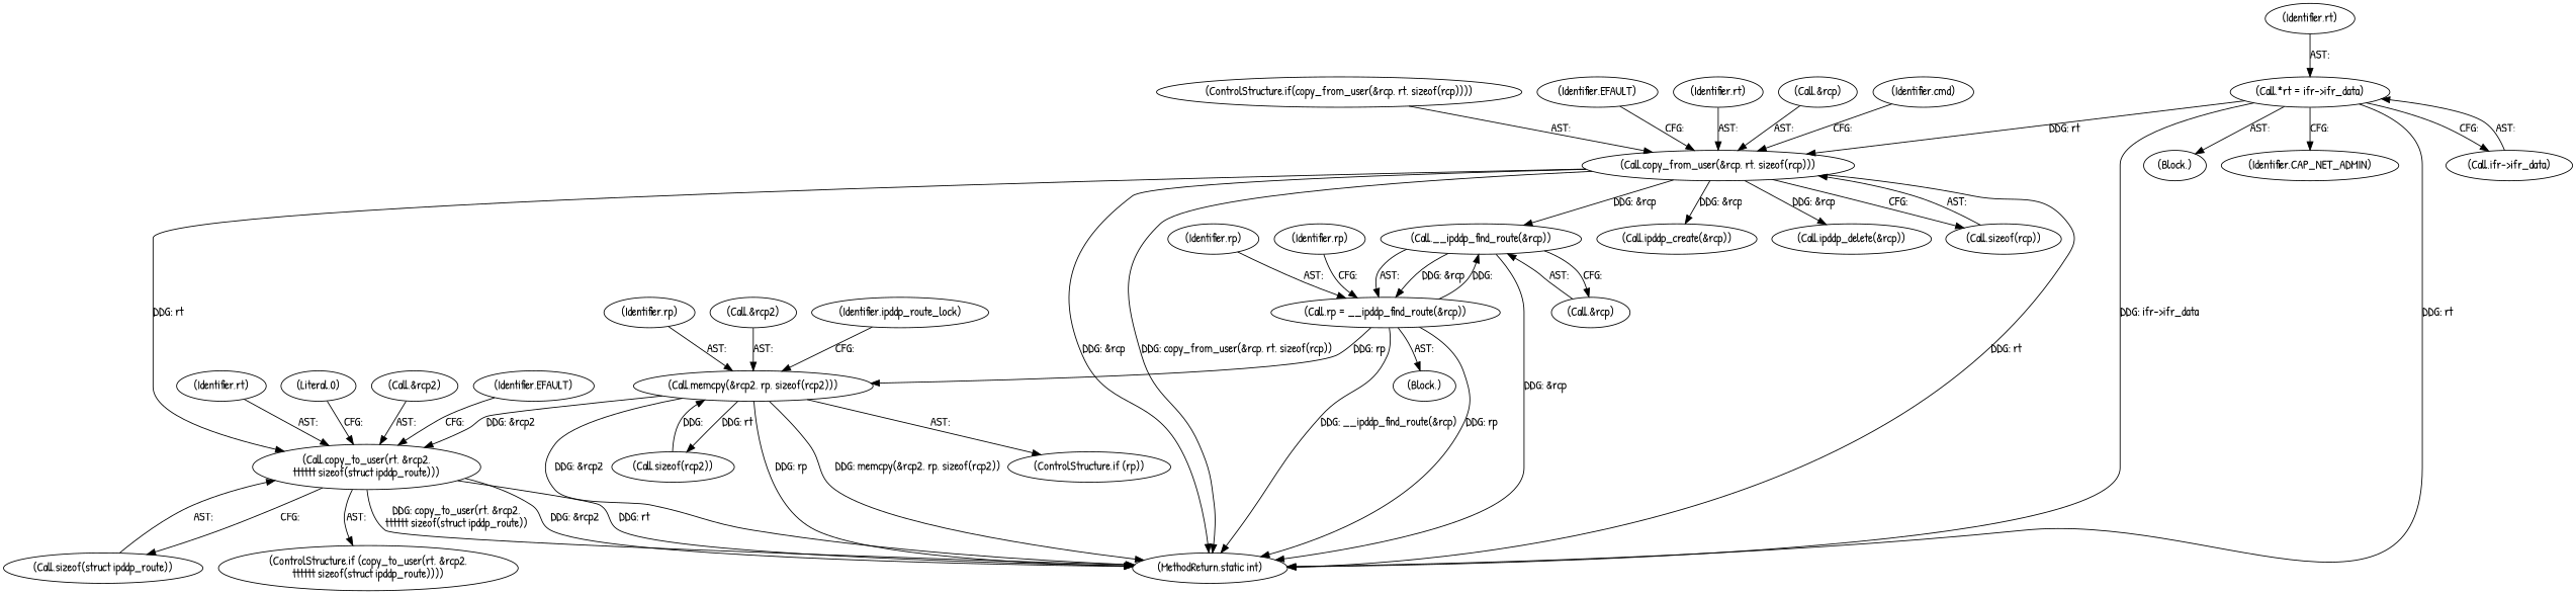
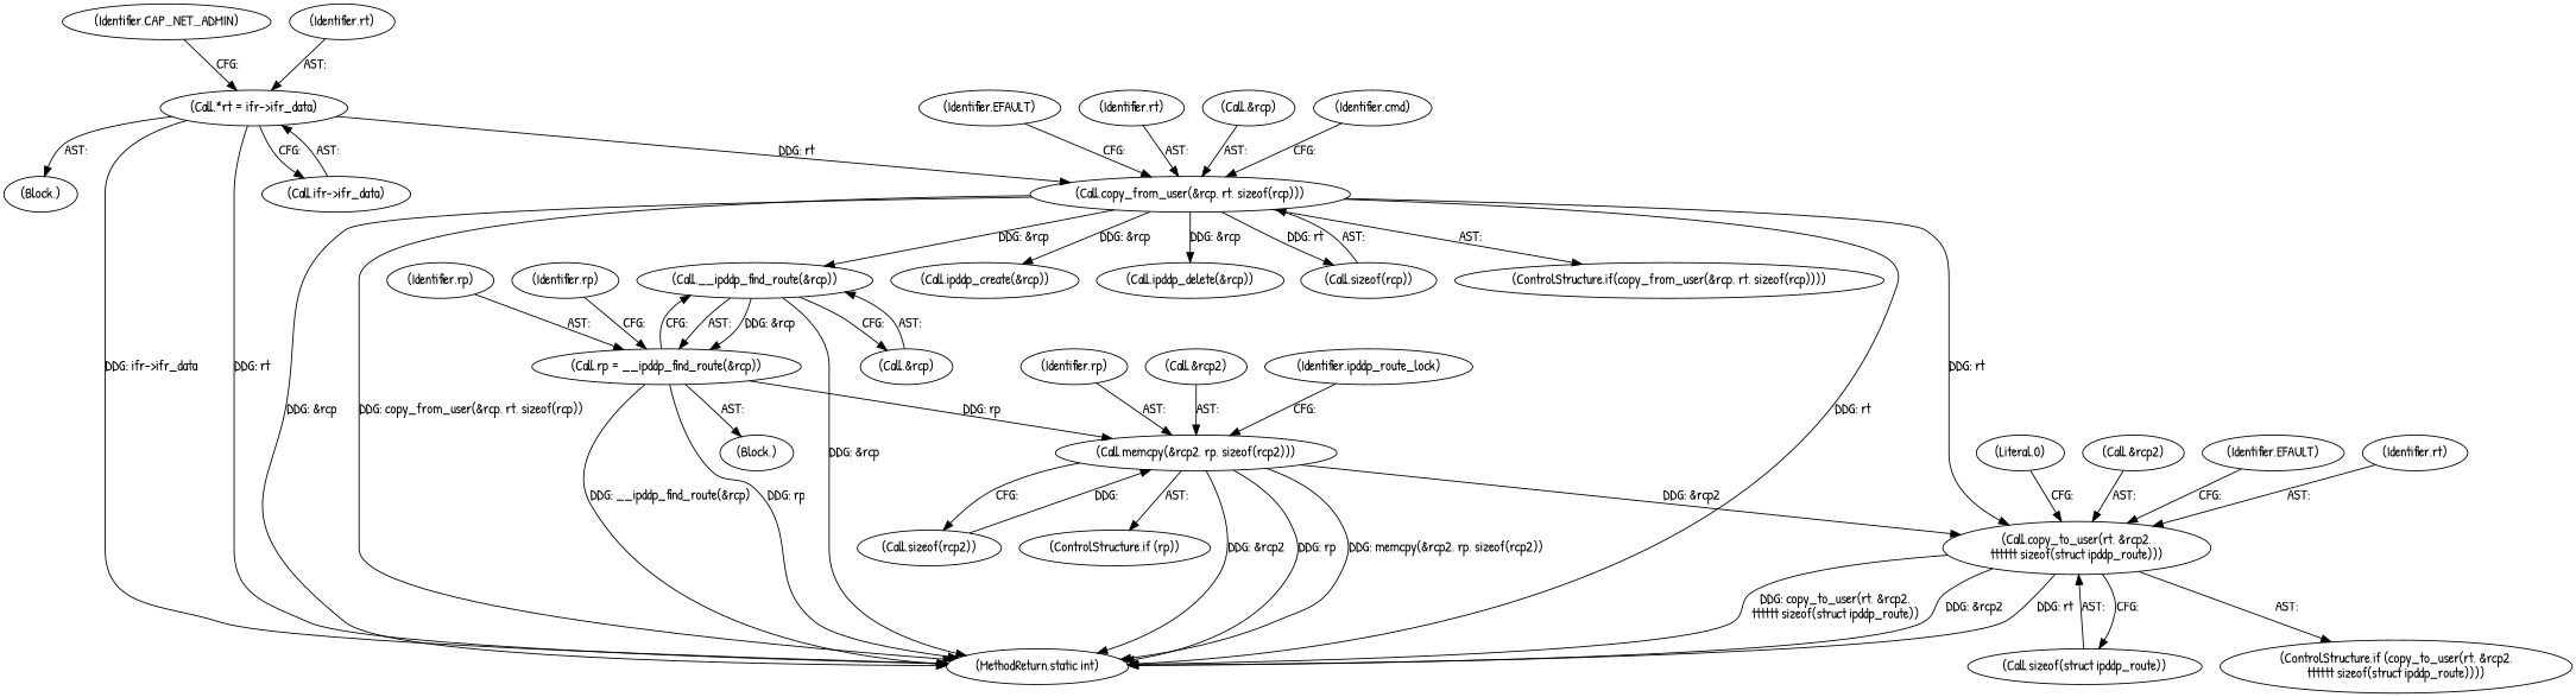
  digraph {
    fontname="Patrick Hand"
    node [fontname="Patrick Hand"]
    edge [fontname="Patrick Hand"]
    n1 [label="(Call,copy_to_user(rt, &rcp2,\n\t\t\t\t\t\t sizeof(struct ipddp_route)))"]
    n2 [label="(Call,sizeof(struct ipddp_route))"]
    n3 [label="(MethodReturn,static int)"]
    n4 [label="(ControlStructure,if (copy_to_user(rt, &rcp2,\n\t\t\t\t\t\t sizeof(struct ipddp_route))))"]
    n5 [label="(Call,copy_from_user(&rcp, rt, sizeof(rcp)))"]
    n6 [label="(Call,__ipddp_find_route(&rcp))"]
    n7 [label="(Call,ipddp_create(&rcp))"]
    n8 [label="(Call,ipddp_delete(&rcp))"]
    n9 [label="(Call,sizeof(rcp))"]
    n10 [label="(ControlStructure,if(copy_from_user(&rcp, rt, sizeof(rcp))))"]
    n11 [label="(Call,rp = __ipddp_find_route(&rcp))"]
    n12 [label="(Call,&rcp)"]
    n13 [label="(Call,*rt = ifr->ifr_data)"]
    n14 [label="(Call,ifr->ifr_data)"]
    n15 [label="(Block,)"]
    n16 [label="(Call,memcpy(&rcp2, rp, sizeof(rcp2)))"]
    n17 [label="(ControlStructure,if (rp))"]
    n18 [label="(Call,sizeof(rcp2))"]
    n19 [label="(Block,)"]
    n20 [label="(Identifier,EFAULT)"]
    n21 [label="(Identifier,CAP_NET_ADMIN)"]
    n22 [label="(Identifier,rt)"]
    n23 [label="(Call,&rcp2)"]
    n24 [label="(Identifier,rp)"]
    n25 [label="(Literal,0)"]
    n26 [label="(Call,&rcp)"]
    n27 [label="(Call,&rcp2)"]
    n28 [label="(Identifier,rp)"]
    n29 [label="(Identifier,ipddp_route_lock)"]
    n30 [label="(Identifier,rt)"]
    n31 [label="(Identifier,EFAULT)"]
    n32 [label="(Identifier,rt)"]
    n33 [label="(Identifier,cmd)"]
    n34 [label="(Identifier,rp)"]
    n1 -> n2 [label="CFG: "]
    n1 -> n3 [label="DDG: &rcp2"]
    n1 -> n3 [label="DDG: rt"]
    n1 -> n3 [label="DDG: copy_to_user(rt, &rcp2,\n\t\t\t\t\t\t sizeof(struct ipddp_route))"]
    n1 -> n4 [label="AST: "]
    n2 -> n1 [label="AST: "]
    n5 -> n1 [label="DDG: rt"]
    n5 -> n3 [label="DDG: rt"]
    n5 -> n3 [label="DDG: &rcp"]
    n5 -> n3 [label="DDG: copy_from_user(&rcp, rt, sizeof(rcp))"]
    n5 -> n6 [label="DDG: &rcp"]
    n5 -> n7 [label="DDG: &rcp"]
    n5 -> n8 [label="DDG: &rcp"]
-   n5 -> n9 [label="CFG: "]
-   n10 -> n5 [label="AST: "]
+   n5 -> n9 [label="DDG: rt"]
+   n5 -> n10 [label="AST: "]
    n6 -> n3 [label="DDG: &rcp"]
    n6 -> n11 [label="AST: "]
    n6 -> n11 [label="DDG: &rcp"]
    n6 -> n12 [label="CFG: "]
    n9 -> n5 [label="AST: "]
    n11 -> n3 [label="DDG: rp"]
    n11 -> n3 [label="DDG: __ipddp_find_route(&rcp)"]
-   n11 -> n6 [label="DDG: "]
+   n11 -> n6 [label="CFG: "]
    n11 -> n16 [label="DDG: rp"]
    n11 -> n19 [label="AST: "]
    n12 -> n6 [label="AST: "]
    n13 -> n3 [label="DDG: ifr->ifr_data"]
    n13 -> n3 [label="DDG: rt"]
    n13 -> n5 [label="DDG: rt"]
    n13 -> n14 [label="CFG: "]
    n13 -> n15 [label="AST: "]
    n14 -> n13 [label="AST: "]
    n16 -> n1 [label="DDG: &rcp2"]
    n16 -> n3 [label="DDG: &rcp2"]
    n16 -> n3 [label="DDG: rp"]
    n16 -> n3 [label="DDG: memcpy(&rcp2, rp, sizeof(rcp2))"]
    n16 -> n17 [label="AST: "]
-   n16 -> n18 [label="DDG: rt"]
+   n16 -> n18 [label="CFG: "]
    n18 -> n16 [label="DDG: "]
    n20 -> n5 [label="CFG: "]
-   n13 -> n21 [label="CFG: "]
+   n21 -> n13 [label="CFG: "]
    n22 -> n5 [label="AST: "]
    n23 -> n16 [label="AST: "]
    n24 -> n11 [label="AST: "]
    n25 -> n1 [label="CFG: "]
    n26 -> n5 [label="AST: "]
    n27 -> n1 [label="AST: "]
    n28 -> n11 [label="CFG: "]
    n29 -> n16 [label="CFG: "]
    n30 -> n13 [label="AST: "]
    n31 -> n1 [label="CFG: "]
    n32 -> n1 [label="AST: "]
    n33 -> n5 [label="CFG: "]
    n34 -> n16 [label="AST: "]
  }
